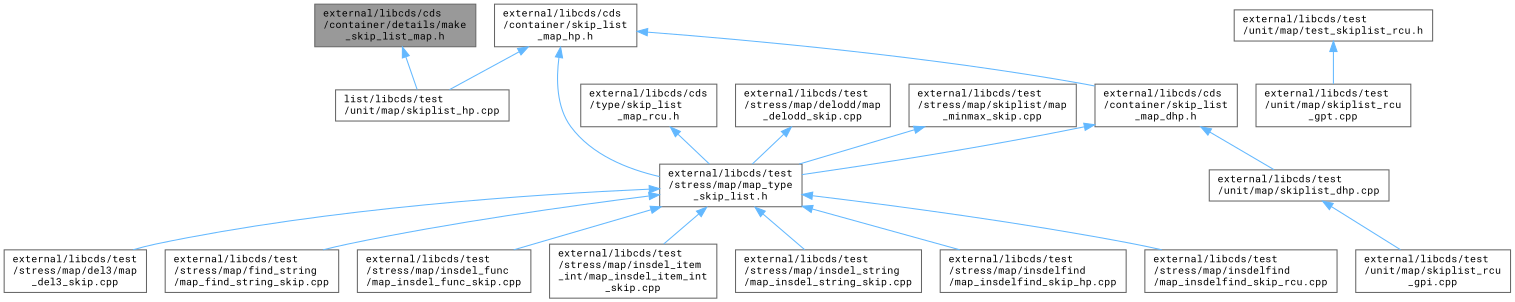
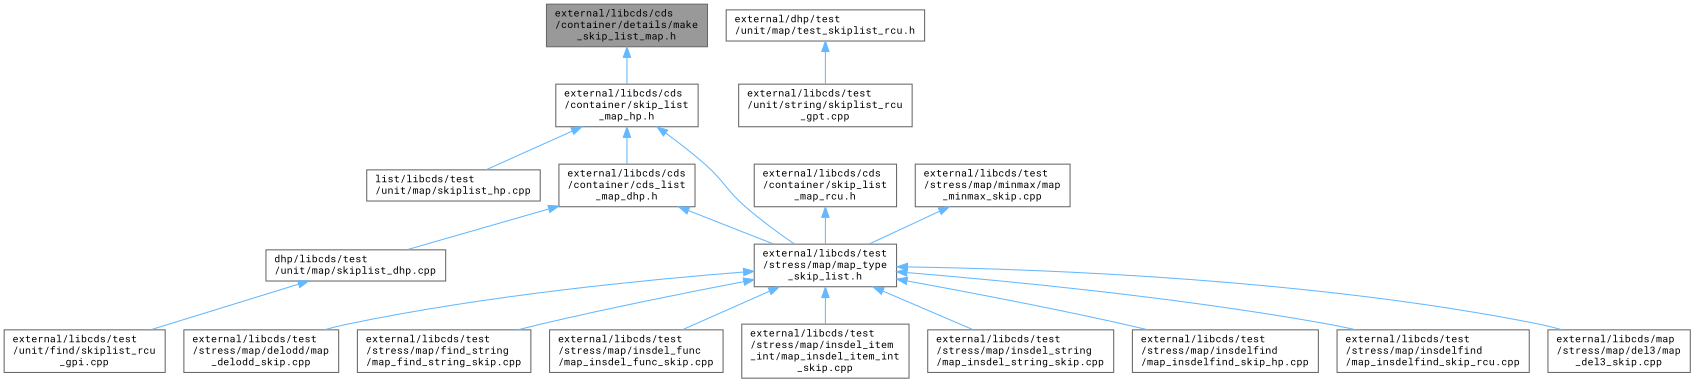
  digraph {
    fontname="Roboto Mono"
    node [color=grey40 fillcolor=white fontname="Roboto Mono" fontsize=10 shape=box style=filled]
    edge [color=steelblue1 dir=back fontname="Roboto Mono" fontsize=10 labelfontname=Helvetica labelfontsize=10 style=solid]
    n1 [color=gray40 fillcolor=grey60 fontcolor=black height=0.2 label="external/libcds/cds\l/container/details/make\l_skip_list_map.h" width=0.4]
    n2 [height=0.2 label="external/libcds/cds\l/container/skip_list\l_map_hp.h" width=0.4]
-   n3 [height=0.2 label="external/libcds/cds\l/container/skip_list\l_map_dhp.h" width=0.4]
+   n3 [height=0.2 label="external/libcds/cds\l/container/cds_list\l_map_dhp.h" width=0.4]
    n4 [height=0.2 label="external/libcds/test\l/stress/map/map_type\l_skip_list.h" width=0.4]
-   n5 [height=0.2 label="external/libcds/test\l/unit/map/skiplist_dhp.cpp" width=0.4]
+   n5 [height=0.2 label="dhp/libcds/test\l/unit/map/skiplist_dhp.cpp" width=0.4]
    n6 [height=0.2 label="list/libcds/test\l/unit/map/skiplist_hp.cpp" width=0.4]
-   n7 [height=0.2 label="external/libcds/cds\l/type/skip_list\l_map_rcu.h" width=0.4]
-   n8 [height=0.2 label="external/libcds/test\l/stress/map/del3/map\l_del3_skip.cpp" width=0.4]
+   n7 [height=0.2 label="external/libcds/cds\l/container/skip_list\l_map_rcu.h" width=0.4]
+   n8 [height=0.2 label="external/libcds/map\l/stress/map/del3/map\l_del3_skip.cpp" width=0.4]
    n9 [height=0.2 label="external/libcds/test\l/stress/map/delodd/map\l_delodd_skip.cpp" width=0.4]
    n10 [height=0.2 label="external/libcds/test\l/stress/map/find_string\l/map_find_string_skip.cpp" width=0.4]
    n11 [height=0.2 label="external/libcds/test\l/stress/map/insdel_func\l/map_insdel_func_skip.cpp" width=0.4]
    n12 [height=0.2 label="external/libcds/test\l/stress/map/insdel_item\l_int/map_insdel_item_int\l_skip.cpp" width=0.4]
    n13 [height=0.2 label="external/libcds/test\l/stress/map/insdel_string\l/map_insdel_string_skip.cpp" width=0.4]
    n14 [height=0.2 label="external/libcds/test\l/stress/map/insdelfind\l/map_insdelfind_skip_hp.cpp" width=0.4]
    n15 [height=0.2 label="external/libcds/test\l/stress/map/insdelfind\l/map_insdelfind_skip_rcu.cpp" width=0.4]
-   n16 [height=0.2 label="external/libcds/test\l/unit/map/skiplist_rcu\l_gpi.cpp" width=0.4]
-   n17 [height=0.2 label="external/libcds/test\l/stress/map/skiplist/map\l_minmax_skip.cpp" width=0.4]
-   n18 [height=0.2 label="external/libcds/test\l/unit/map/test_skiplist_rcu.h" width=0.4]
-   n19 [height=0.2 label="external/libcds/test\l/unit/map/skiplist_rcu\l_gpt.cpp" width=0.4]
-   n1 -> n6
+   n16 [height=0.2 label="external/libcds/test\l/unit/find/skiplist_rcu\l_gpi.cpp" width=0.4]
+   n17 [height=0.2 label="external/libcds/test\l/stress/map/minmax/map\l_minmax_skip.cpp" width=0.4]
+   n18 [height=0.2 label="external/dhp/test\l/unit/map/test_skiplist_rcu.h" width=0.4]
+   n19 [height=0.2 label="external/libcds/test\l/unit/string/skiplist_rcu\l_gpt.cpp" width=0.4]
+   n1 -> n2
    n2 -> n3
    n2 -> n4
    n2 -> n6
    n3 -> n4
    n3 -> n5
    n4 -> n8
-   n9 -> n4
+   n4 -> n9
    n4 -> n10
    n4 -> n11
    n4 -> n12
    n4 -> n13
    n4 -> n14
    n4 -> n15
    n5 -> n16
    n7 -> n4
    n17 -> n4
    n18 -> n19
  }
